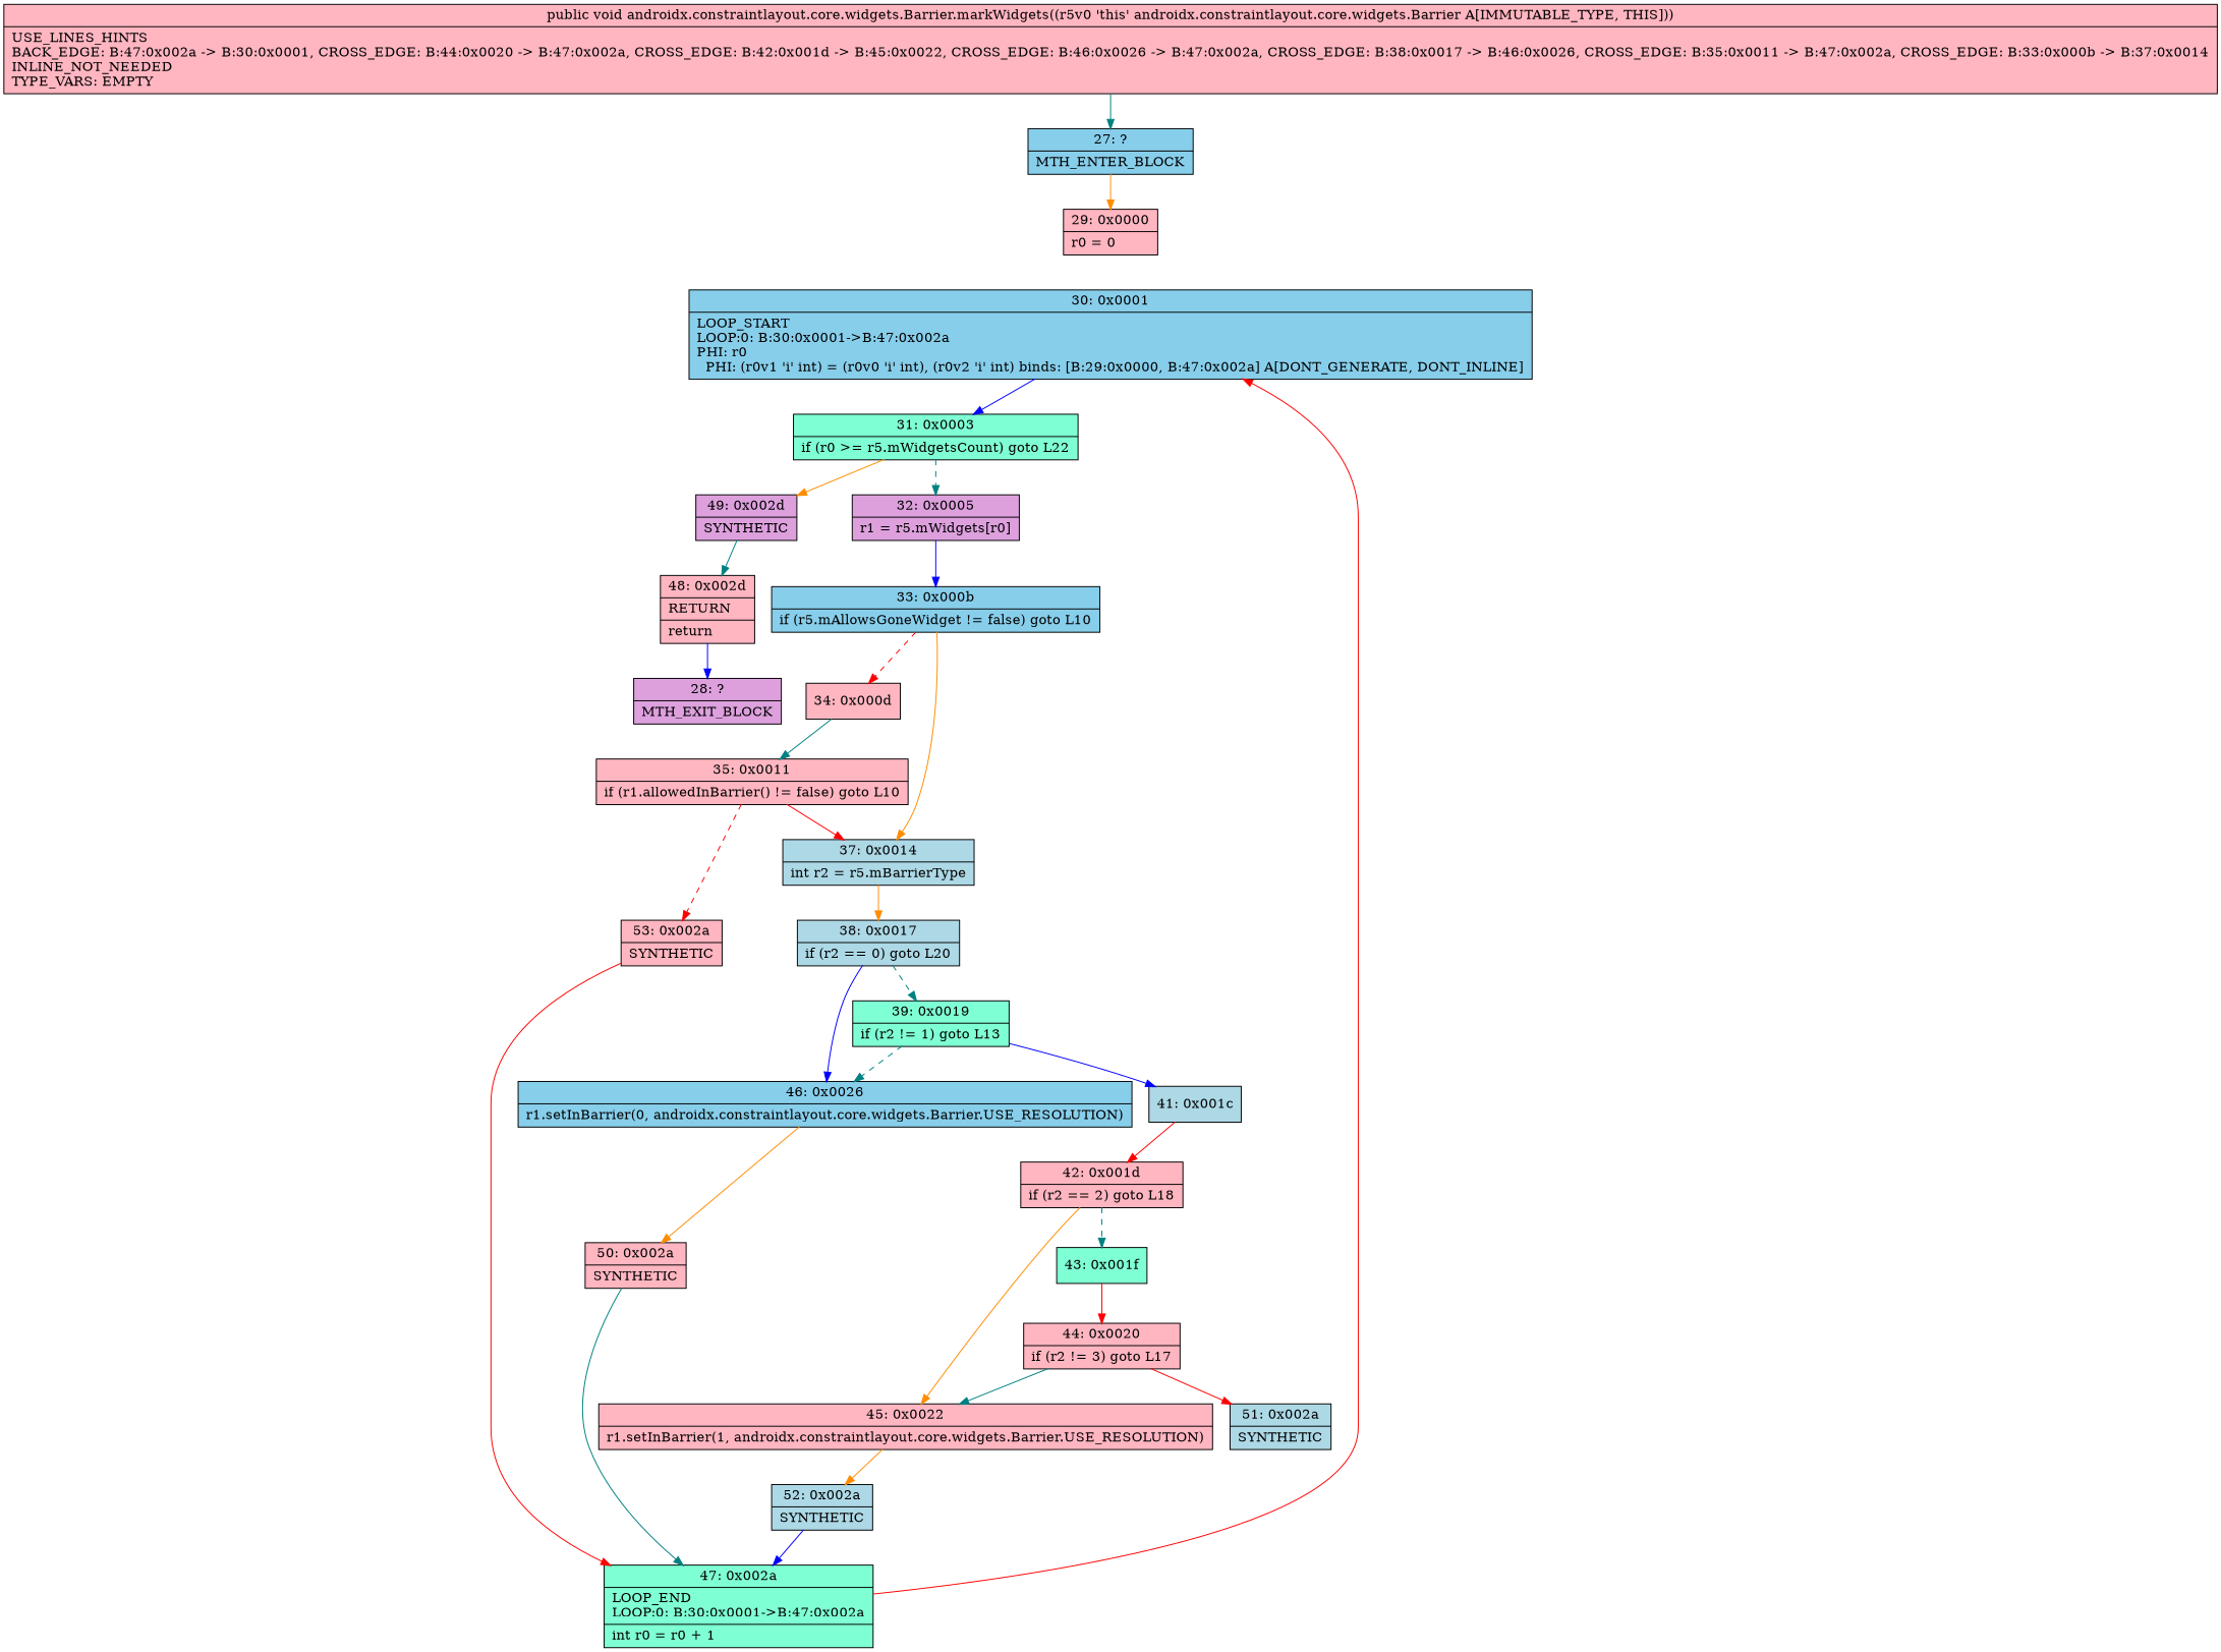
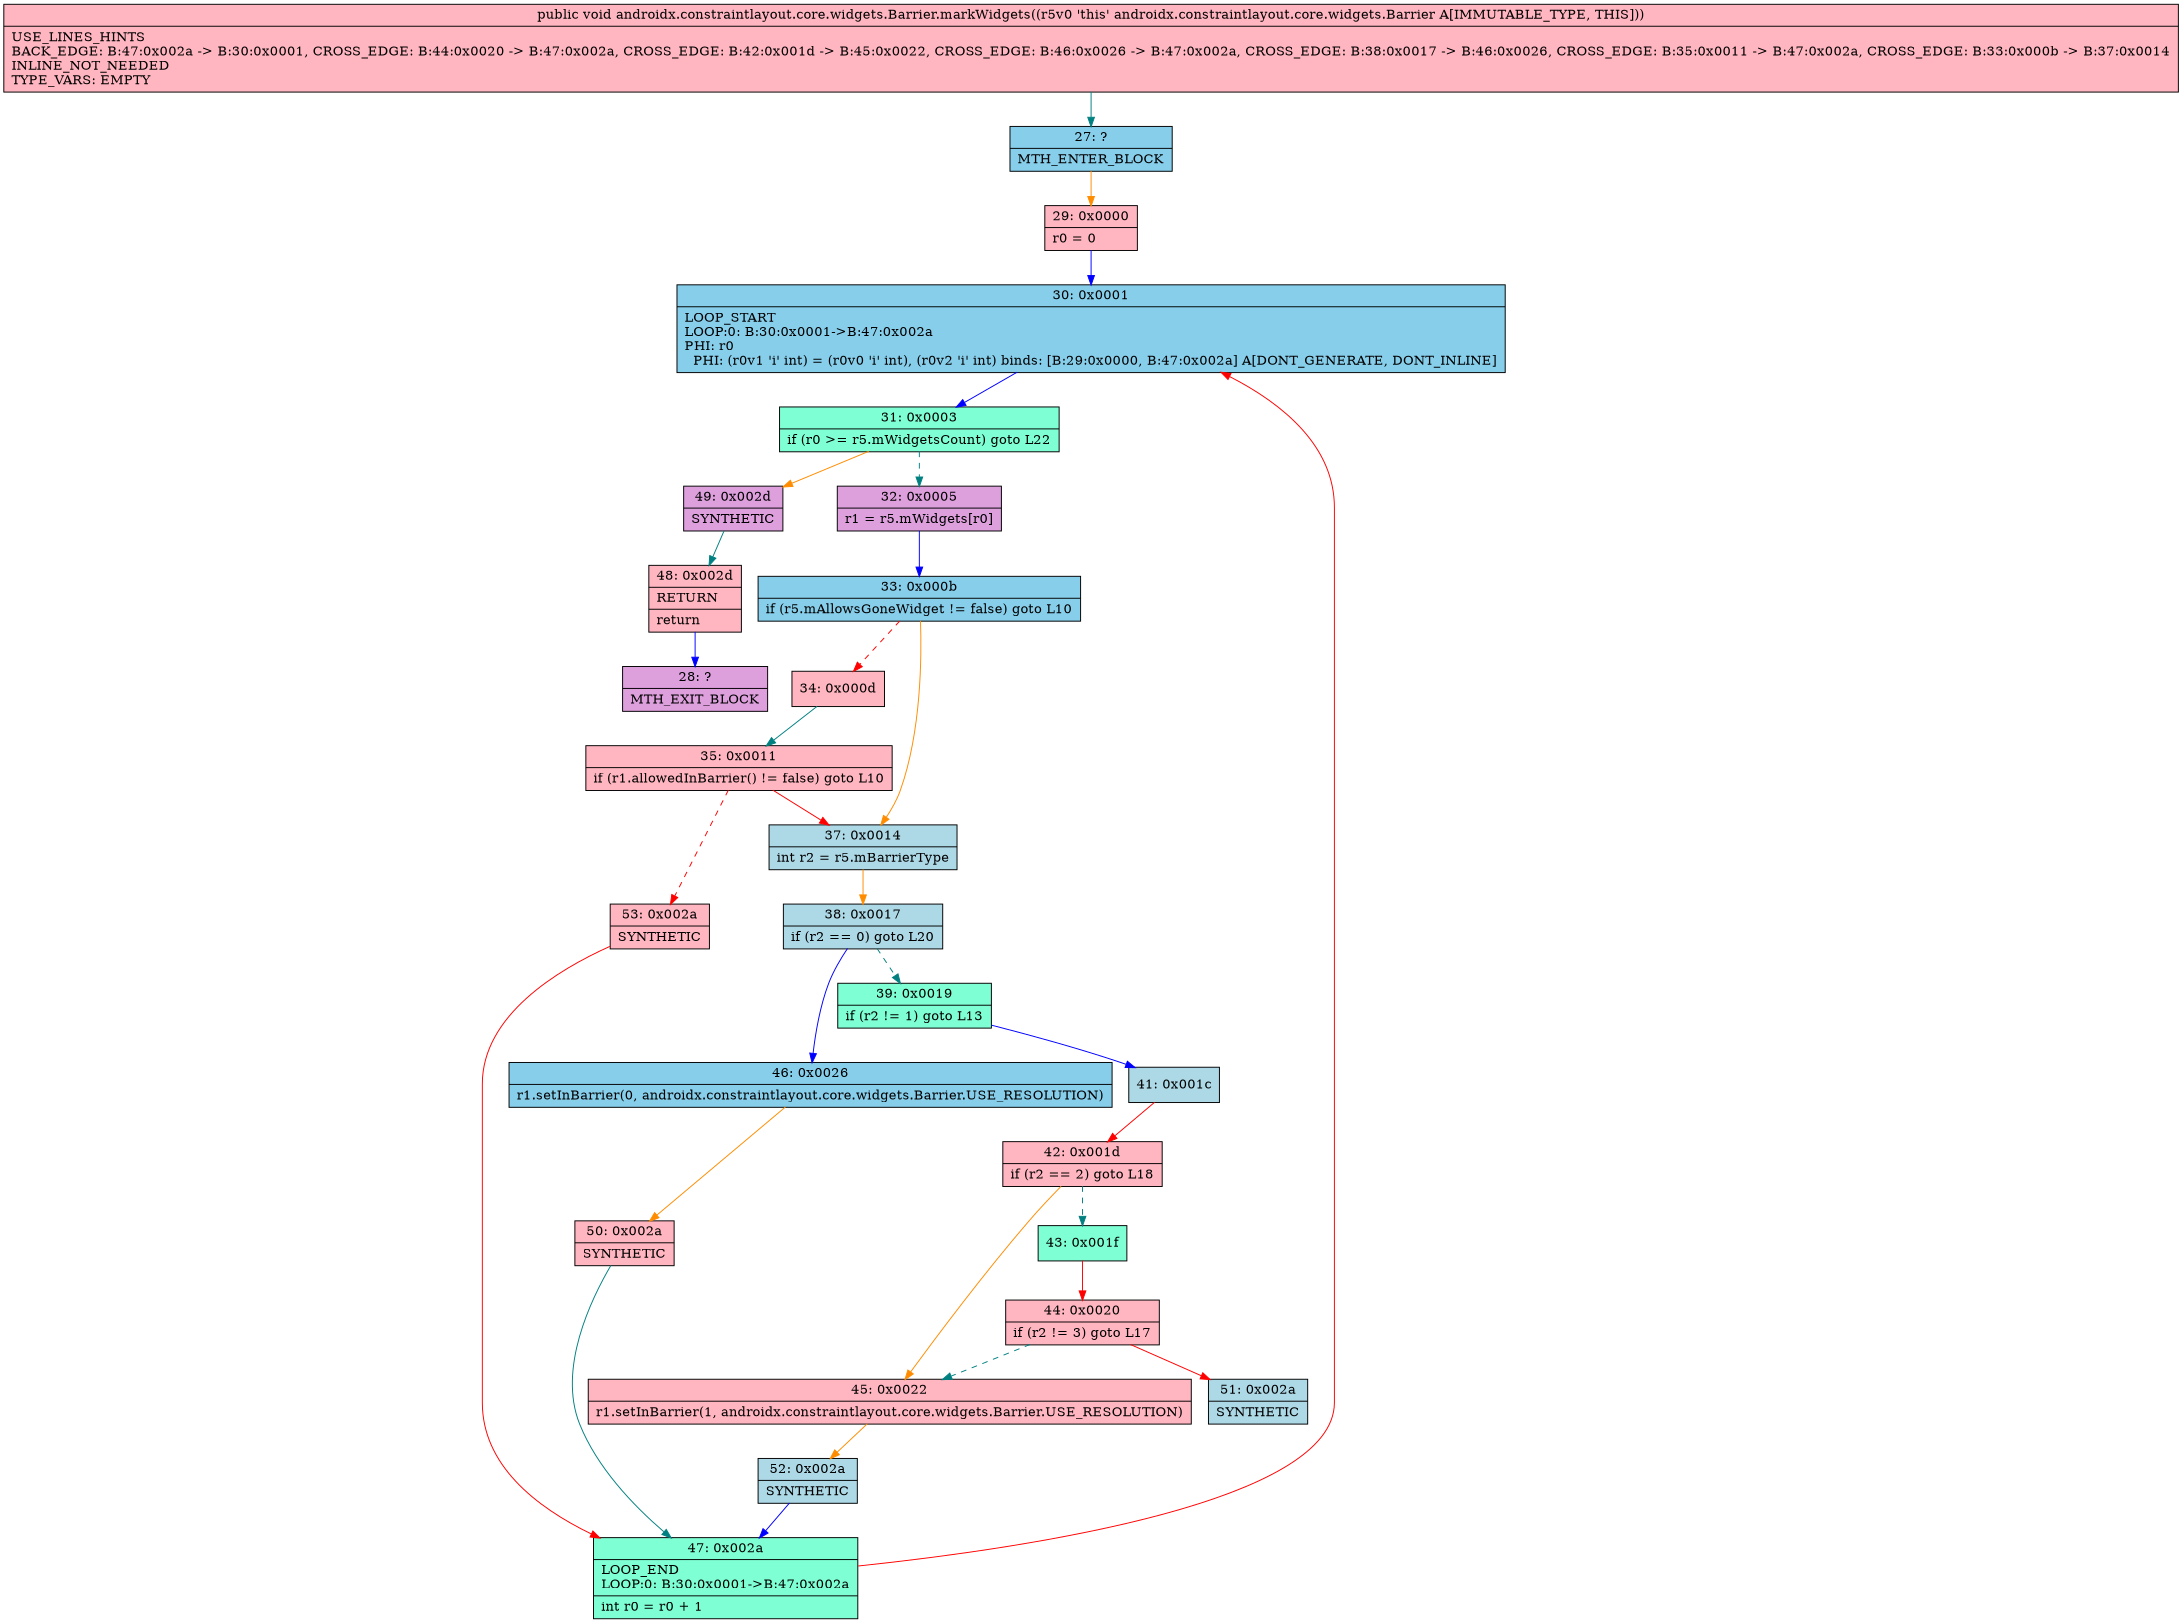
  digraph {
    node [fillcolor=lightpink shape=record style=filled]
    edge [color=teal]
    n1 [fillcolor=skyblue label="{27\:\ ?|MTH_ENTER_BLOCK\l}"]
    n2 [label="{29\:\ 0x0000|r0 = 0\l}"]
    n3 [fillcolor=skyblue label="{30\:\ 0x0001|LOOP_START\lLOOP:0: B:30:0x0001\-\>B:47:0x002a\lPHI: r0 \l  PHI: (r0v1 'i' int) = (r0v0 'i' int), (r0v2 'i' int) binds: [B:29:0x0000, B:47:0x002a] A[DONT_GENERATE, DONT_INLINE]\l}"]
    n4 [fillcolor=aquamarine label="{31\:\ 0x0003|if (r0 \>= r5.mWidgetsCount) goto L22\l}"]
    n5 [fillcolor=plum label="{32\:\ 0x0005|r1 = r5.mWidgets[r0]\l}"]
    n6 [fillcolor=plum label="{49\:\ 0x002d|SYNTHETIC\l}"]
    n7 [fillcolor=skyblue label="{33\:\ 0x000b|if (r5.mAllowsGoneWidget != false) goto L10\l}"]
    n8 [label="{48\:\ 0x002d|RETURN\l|return\l}"]
    n9 [label="{34\:\ 0x000d}"]
    n10 [fillcolor=lightblue label="{37\:\ 0x0014|int r2 = r5.mBarrierType\l}"]
    n11 [label="{35\:\ 0x0011|if (r1.allowedInBarrier() != false) goto L10\l}"]
    n12 [fillcolor=lightblue label="{38\:\ 0x0017|if (r2 == 0) goto L20\l}"]
    n13 [label="{53\:\ 0x002a|SYNTHETIC\l}"]
    n14 [fillcolor=aquamarine label="{47\:\ 0x002a|LOOP_END\lLOOP:0: B:30:0x0001\-\>B:47:0x002a\l|int r0 = r0 + 1\l}"]
    n15 [fillcolor=aquamarine label="{39\:\ 0x0019|if (r2 != 1) goto L13\l}"]
    n16 [fillcolor=skyblue label="{46\:\ 0x0026|r1.setInBarrier(0, androidx.constraintlayout.core.widgets.Barrier.USE_RESOLUTION)\l}"]
    n17 [fillcolor=lightblue label="{41\:\ 0x001c}"]
    n18 [label="{50\:\ 0x002a|SYNTHETIC\l}"]
    n19 [label="{42\:\ 0x001d|if (r2 == 2) goto L18\l}"]
    n20 [fillcolor=aquamarine label="{43\:\ 0x001f}"]
    n21 [label="{45\:\ 0x0022|r1.setInBarrier(1, androidx.constraintlayout.core.widgets.Barrier.USE_RESOLUTION)\l}"]
    n22 [label="{44\:\ 0x0020|if (r2 != 3) goto L17\l}"]
    n23 [fillcolor=lightblue label="{52\:\ 0x002a|SYNTHETIC\l}"]
    n24 [fillcolor=lightblue label="{51\:\ 0x002a|SYNTHETIC\l}"]
    n25 [fillcolor=plum label="{28\:\ ?|MTH_EXIT_BLOCK\l}"]
    n26 [label="{public void androidx.constraintlayout.core.widgets.Barrier.markWidgets((r5v0 'this' androidx.constraintlayout.core.widgets.Barrier A[IMMUTABLE_TYPE, THIS]))  | USE_LINES_HINTS\lBACK_EDGE: B:47:0x002a \-\> B:30:0x0001, CROSS_EDGE: B:44:0x0020 \-\> B:47:0x002a, CROSS_EDGE: B:42:0x001d \-\> B:45:0x0022, CROSS_EDGE: B:46:0x0026 \-\> B:47:0x002a, CROSS_EDGE: B:38:0x0017 \-\> B:46:0x0026, CROSS_EDGE: B:35:0x0011 \-\> B:47:0x002a, CROSS_EDGE: B:33:0x000b \-\> B:37:0x0014\lINLINE_NOT_NEEDED\lTYPE_VARS: EMPTY\l}"]
    n1 -> n2 [color=darkorange]
+   n2 -> n3 [color=blue]
    n3 -> n4 [color=blue]
    n4 -> n5 [style=dashed]
    n4 -> n6 [color=darkorange]
    n5 -> n7 [color=blue]
    n6 -> n8
    n7 -> n9 [color=red style=dashed]
    n7 -> n10 [color=darkorange]
    n8 -> n25 [color=blue]
    n9 -> n11
    n10 -> n12 [color=darkorange]
    n11 -> n10 [color=red]
    n11 -> n13 [color=red style=dashed]
    n12 -> n15 [style=dashed]
    n12 -> n16 [color=blue]
    n13 -> n14 [color=red]
    n14 -> n3 [color=red]
-   n15 -> n16 [style=dashed]
    n15 -> n17 [color=blue]
    n16 -> n18 [color=darkorange]
    n17 -> n19 [color=red]
    n18 -> n14
    n19 -> n20 [style=dashed]
    n19 -> n21 [color=darkorange]
    n20 -> n22 [color=red]
    n21 -> n23 [color=darkorange]
-   n22 -> n21 [style=solid]
+   n22 -> n21 [style=dashed]
    n22 -> n24 [color=red]
    n23 -> n14 [color=blue]
    n26 -> n1
  }
